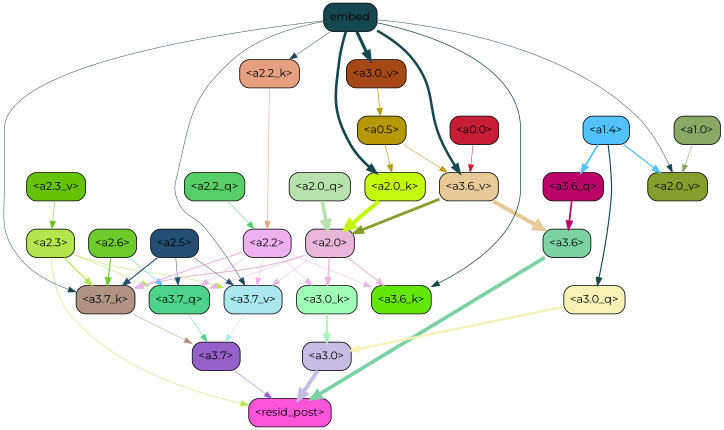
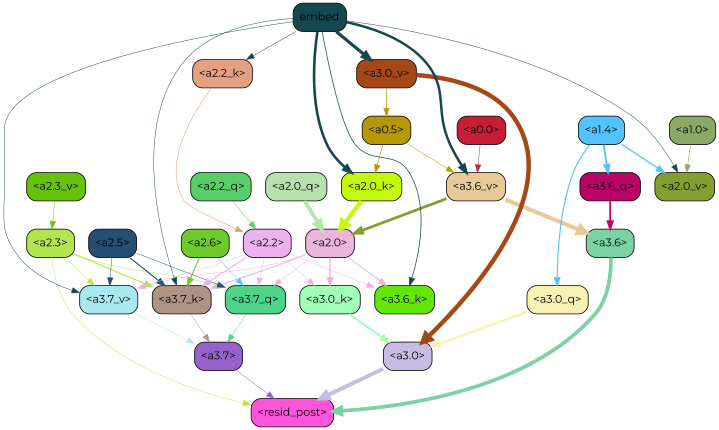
  strict digraph {
    fontname=Montserrat
    splines=true
    node [color=black fontname=Montserrat shape=box style="filled, rounded"]
    edge [color="#15474f" fontname=Montserrat penwidth=0.6]
    "<a3.7>" [fillcolor="#9661cb"]
    "<resid_post>" [fillcolor="#fe54da"]
    "<a3.6>" [fillcolor="#7dd2a3"]
    "<a3.0>" [fillcolor="#c7bce4"]
    "<a2.3>" [fillcolor="#b3e64c"]
    "<a3.7_q>" [fillcolor="#4ed38b"]
    "<a3.7_k>" [fillcolor="#b19385"]
    "<a3.7_v>" [fillcolor="#aae8f0"]
    "<a3.6_q>" [fillcolor="#bb0367"]
    "<a3.0_q>" [fillcolor="#f8f1b4"]
    "<a3.6_k>" [fillcolor="#63e706"]
    "<a3.0_k>" [fillcolor="#a1feb9"]
    "<a3.6_v>" [fillcolor="#e8ca99"]
    "<a2.0>" [fillcolor="#e9b5da"]
    "<a3.0_v>" [fillcolor="#a54816"]
    "<a0.5>" [fillcolor="#b69803"]
    "<a2.6>" [fillcolor="#6ecb2c"]
    "<a2.5>" [fillcolor="#244e74"]
    "<a2.2>" [fillcolor="#edb1f0"]
    "<a1.4>" [fillcolor="#53c3ff"]
    "<a2.0_v>" [fillcolor="#859f2e"]
    embed [fillcolor="#15474f"]
    "<a2.2_k>" [fillcolor="#e59f81"]
    "<a2.0_k>" [fillcolor="#c4f90d"]
    "<a0.0>" [fillcolor="#c71d36"]
    "<a2.2_q>" [fillcolor="#57ce68"]
    "<a2.0_q>" [fillcolor="#b7e1ad"]
    "<a2.3_v>" [fillcolor="#66c209"]
    "<a1.0>" [fillcolor="#8aa967"]
    "<a3.7>" -> "<resid_post>" [color="#9661cb"]
    "<a3.6>" -> "<resid_post>" [color="#7dd2a3" penwidth=4.749041676521301]
    "<a3.0>" -> "<resid_post>" [color="#c7bce4" penwidth=5.004215121269226]
    "<a2.3>" -> "<resid_post>" [color="#b3e64c"]
    "<a2.3>" -> "<a3.7_q>" [color="#b3e64c"]
    "<a2.3>" -> "<a3.7_k>" [color="#b3e64c" penwidth=1.4391854107379913]
    "<a2.3>" -> "<a3.7_v>" [color="#b3e64c"]
    "<a3.7_q>" -> "<a3.7>" [color="#4ed38b"]
    "<a3.7_k>" -> "<a3.7>" [color="#b19385"]
    "<a3.7_v>" -> "<a3.7>" [color="#aae8f0"]
    "<a3.6_q>" -> "<a3.6>" [color="#bb0367" penwidth=2.160832464694977]
    "<a3.0_q>" -> "<a3.0>" [color="#f8f1b4" penwidth=2.870753765106201]
    "<a3.0_k>" -> "<a3.0>" [color="#a1feb9" penwidth=2.520303964614868]
    "<a3.6_v>" -> "<a3.6>" [color="#e8ca99" penwidth=5.297133803367615]
    "<a3.6_v>" -> "<a2.0>" [color="#859f2e" penwidth=3.56003999710083]
    "<a2.0>" -> "<a3.7_q>" [color="#e9b5da"]
    "<a2.0>" -> "<a3.7_k>" [color="#e9b5da" penwidth=1.404832512140274]
    "<a2.0>" -> "<a3.7_v>" [color="#e9b5da"]
    "<a2.0>" -> "<a3.6_k>" [color="#e9b5da" penwidth=1.2708758115768433]
    "<a2.0>" -> "<a3.0_k>" [color="#e9b5da" penwidth=1.6207245588302612]
+   "<a3.0_v>" -> "<a3.0>" [color="#a54816" penwidth=5.680712580680847]
    "<a3.0_v>" -> "<a0.5>" [color="#b69803" penwidth=0.8798569142818451]
    "<a0.5>" -> "<a3.6_v>" [color="#b69803"]
    "<a0.5>" -> "<a2.0_k>" [color="#b69803" penwidth=0.7782440185546875]
    "<a2.6>" -> "<a3.7_q>" [color="#53c3ff"]
    "<a2.6>" -> "<a3.7_k>" [color="#6ecb2c" penwidth=1.4180794060230255]
    "<a2.5>" -> "<a3.7_q>" [color="#244e74"]
    "<a2.5>" -> "<a3.7_k>" [color="#244e74" penwidth=1.4281435310840607]
    "<a2.5>" -> "<a3.7_v>" [color="#244e74"]
    "<a2.2>" -> "<a3.7_q>" [color="#edb1f0"]
    "<a2.2>" -> "<a3.7_k>" [color="#edb1f0" penwidth=1.3982512056827545]
    "<a2.2>" -> "<a3.7_v>" [color="#edb1f0"]
    "<a2.2>" -> "<a3.6_k>" [color="#edb1f0"]
    "<a2.2>" -> "<a3.0_k>" [color="#edb1f0"]
    "<a1.4>" -> "<a3.6_q>" [color="#53c3ff" penwidth=2.289449453353882]
-   "<a1.4>" -> "<a3.0_q>" [penwidth=1.4600623846054077]
+   "<a1.4>" -> "<a3.0_q>" [color="#53c3ff" penwidth=1.4600623846054077]
    "<a1.4>" -> "<a2.0_v>" [color="#53c3ff" penwidth=1.676277220249176]
    embed -> "<a3.7_k>"
    embed -> "<a3.7_v>"
    embed -> "<a3.6_k>" [penwidth=0.9291638135910034]
    embed -> "<a3.6_v>" [penwidth=3.1808209121227264]
    embed -> "<a3.0_v>" [penwidth=4.036660343408585]
    embed -> "<a2.0_v>"
    embed -> "<a2.2_k>"
    embed -> "<a2.0_k>" [penwidth=3.3375256061553955]
    "<a2.2_k>" -> "<a2.2>" [color="#e59f81" penwidth=0.7060726433992386]
    "<a2.0_k>" -> "<a2.0>" [color="#c4f90d" penwidth=5.401692286133766]
    "<a0.0>" -> "<a3.6_v>" [color="#c71d36"]
    "<a2.2_q>" -> "<a2.2>" [color="#57ce68" penwidth=0.6392357051372528]
    "<a2.0_q>" -> "<a2.0>" [color="#b7e1ad" penwidth=4.795779317617416]
    "<a2.3_v>" -> "<a2.3>" [color="#66c209"]
    "<a1.0>" -> "<a2.0_v>" [color="#8aa967" penwidth=0.7355214953422546]
  }
